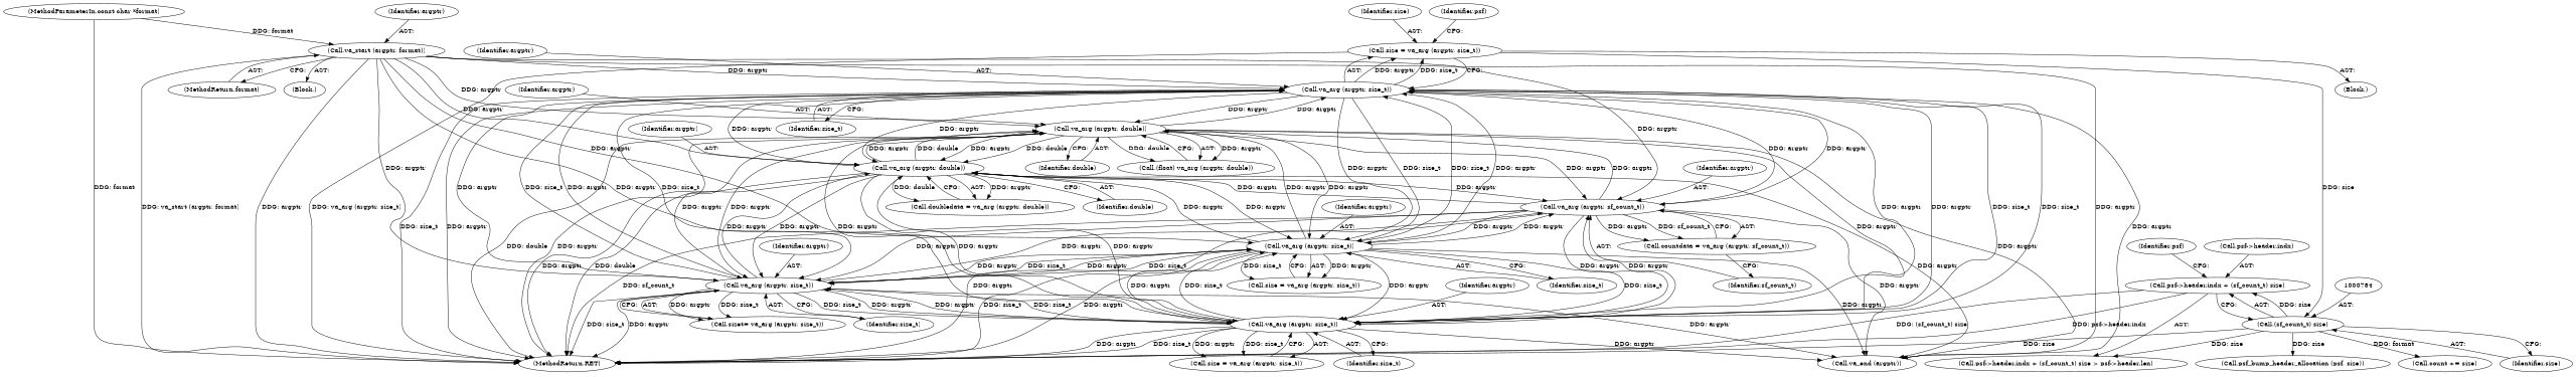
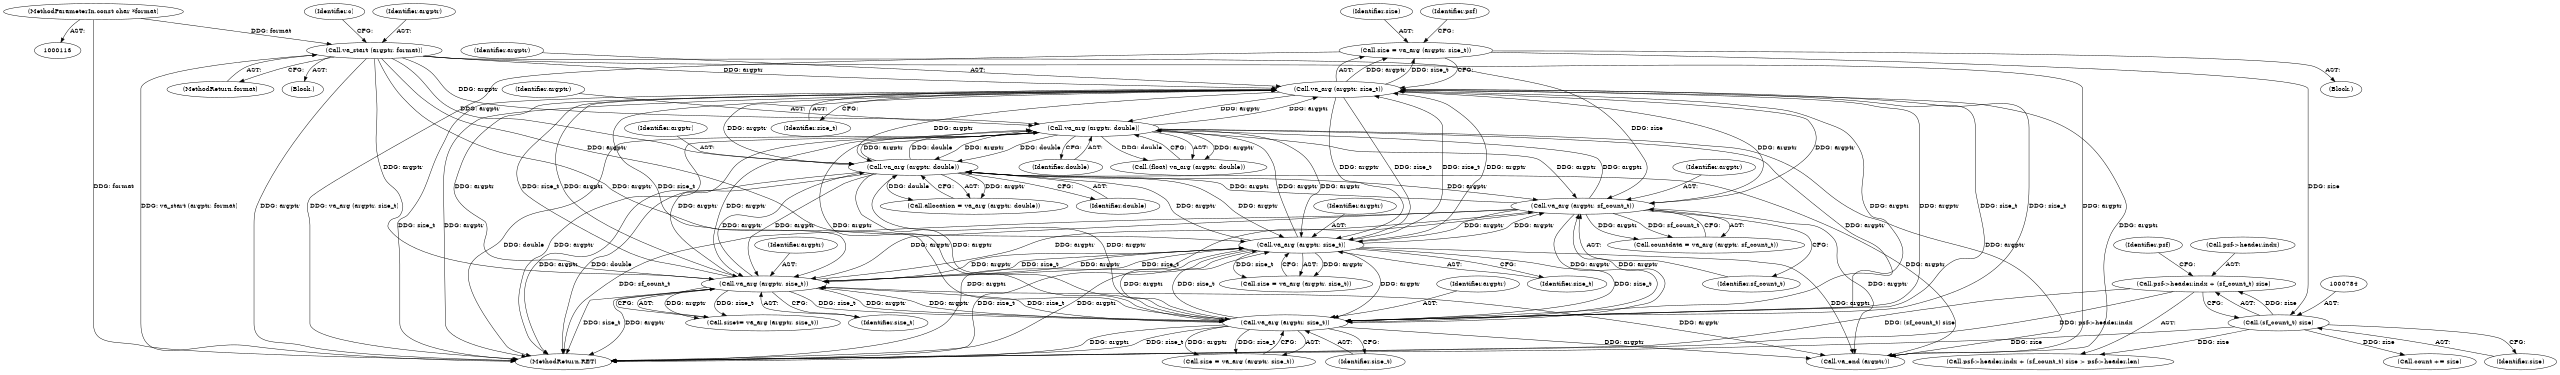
  digraph {
    n1 [label="(Call,psf->header.indx + (sf_count_t) size)"]
    n2 [label="(Call,(sf_count_t) size)"]
    n3 [label="(Call,psf->header.indx + (sf_count_t) size > psf->header.len)"]
    n4 [label="(MethodReturn,RET)"]
    n5 [label="(Call,count += size)"]
    n6 [label="(Identifier,size)"]
-   n7 [label="(Call,psf_bump_header_allocation (psf, size))"]
    n8 [label="(Call,size = va_arg (argptr, size_t))"]
    n9 [label="(Call,va_arg (argptr, size_t))"]
    n10 [label="(Block,)"]
    n11 [label="(Call,va_arg (argptr, double))"]
    n12 [label="(Call,va_arg (argptr, double))"]
    n13 [label="(Call,va_arg (argptr, sf_count_t))"]
    n14 [label="(Call,va_arg (argptr, size_t))"]
    n15 [label="(Call,va_arg (argptr, size_t))"]
    n16 [label="(Call,va_arg (argptr, size_t))"]
    n17 [label="(Call,va_end (argptr))"]
    n18 [label="(Identifier,size_t)"]
    n19 [label="(Identifier,double)"]
    n20 [label="(Call,(float) va_arg (argptr, double))"]
-   n21 [label="(Call,doubledata = va_arg (argptr, double))"]
+   n21 [label="(Call,allocation = va_arg (argptr, double))"]
    n22 [label="(Identifier,double)"]
    n23 [label="(Call,countdata = va_arg (argptr, sf_count_t))"]
    n24 [label="(Identifier,sf_count_t)"]
    n25 [label="(Identifier,size_t)"]
    n26 [label="(Call,size = va_arg (argptr, size_t))"]
    n27 [label="(Identifier,size_t)"]
    n28 [label="(Call,size = va_arg (argptr, size_t))"]
    n29 [label="(Call,size\t= va_arg (argptr, size_t))"]
    n30 [label="(Identifier,size_t)"]
    n31 [label="(Call,va_start (argptr, format))"]
    n32 [label="(MethodReturn,format)"]
    n33 [label="(Block,)"]
    n34 [label="(MethodParameterIn,const char *format)"]
+   1000113
    n36 [label="(Identifier,argptr)"]
    n37 [label="(Identifier,argptr)"]
    n38 [label="(Identifier,argptr)"]
    n39 [label="(Identifier,argptr)"]
    n40 [label="(Identifier,psf)"]
    n41 [label="(Identifier,argptr)"]
    n42 [label="(Identifier,psf)"]
+   n43 [label="(Identifier,c)"]
    n44 [label="(Identifier,size)"]
    n45 [label="(Identifier,argptr)"]
    n46 [label="(Identifier,argptr)"]
    n47 [label="(Call,psf->header.indx)"]
    n48 [label="(Identifier,argptr)"]
    1000784
    n1 -> n2 [label="CFG: "]
    n1 -> n3 [label="AST: "]
    n1 -> n4 [label="DDG: (sf_count_t) size"]
    n1 -> n4 [label="DDG: psf->header.indx"]
    n2 -> n1 [label="AST: "]
    n2 -> n1 [label="DDG: size"]
    n2 -> n3 [label="DDG: size"]
    n2 -> n4 [label="DDG: size"]
-   n2 -> n5 [label="DDG: format"]
+   n2 -> n5 [label="DDG: size"]
    n2 -> n6 [label="CFG: "]
-   n2 -> n7 [label="DDG: size"]
    n6 -> n2 [label="AST: "]
    n8 -> n2 [label="DDG: size"]
    n8 -> n4 [label="DDG: va_arg (argptr, size_t)"]
    n8 -> n9 [label="CFG: "]
    n8 -> n10 [label="AST: "]
    n9 -> n4 [label="DDG: size_t"]
    n9 -> n4 [label="DDG: argptr"]
    n9 -> n8 [label="AST: "]
    n9 -> n8 [label="DDG: argptr"]
    n9 -> n8 [label="DDG: size_t"]
    n9 -> n11 [label="DDG: argptr"]
    n9 -> n12 [label="DDG: argptr"]
    n9 -> n13 [label="DDG: argptr"]
    n9 -> n14 [label="DDG: argptr"]
    n9 -> n14 [label="DDG: size_t"]
    n9 -> n15 [label="DDG: argptr"]
    n9 -> n15 [label="DDG: size_t"]
    n9 -> n16 [label="DDG: argptr"]
    n9 -> n16 [label="DDG: size_t"]
    n9 -> n17 [label="DDG: argptr"]
    n9 -> n18 [label="CFG: "]
    n11 -> n4 [label="DDG: double"]
    n11 -> n4 [label="DDG: argptr"]
    n11 -> n9 [label="DDG: argptr"]
    n11 -> n12 [label="DDG: argptr"]
    n11 -> n12 [label="DDG: double"]
    n11 -> n13 [label="DDG: argptr"]
    n11 -> n14 [label="DDG: argptr"]
    n11 -> n15 [label="DDG: argptr"]
    n11 -> n16 [label="DDG: argptr"]
    n11 -> n17 [label="DDG: argptr"]
    n11 -> n19 [label="CFG: "]
    n11 -> n20 [label="AST: "]
    n11 -> n20 [label="DDG: argptr"]
    n11 -> n20 [label="DDG: double"]
    n12 -> n4 [label="DDG: argptr"]
    n12 -> n4 [label="DDG: double"]
    n12 -> n9 [label="DDG: argptr"]
    n12 -> n11 [label="DDG: argptr"]
    n12 -> n11 [label="DDG: double"]
    n12 -> n13 [label="DDG: argptr"]
    n12 -> n14 [label="DDG: argptr"]
    n12 -> n15 [label="DDG: argptr"]
    n12 -> n16 [label="DDG: argptr"]
    n12 -> n17 [label="DDG: argptr"]
    n12 -> n21 [label="AST: "]
    n12 -> n21 [label="DDG: argptr"]
    n12 -> n21 [label="DDG: double"]
    n12 -> n22 [label="CFG: "]
    n13 -> n4 [label="DDG: sf_count_t"]
    n13 -> n4 [label="DDG: argptr"]
    n13 -> n9 [label="DDG: argptr"]
    n13 -> n11 [label="DDG: argptr"]
    n13 -> n12 [label="DDG: argptr"]
    n13 -> n14 [label="DDG: argptr"]
    n13 -> n15 [label="DDG: argptr"]
    n13 -> n16 [label="DDG: argptr"]
    n13 -> n17 [label="DDG: argptr"]
    n13 -> n23 [label="AST: "]
    n13 -> n23 [label="DDG: argptr"]
    n13 -> n23 [label="DDG: sf_count_t"]
-   n23 -> n24 [label="CFG: "]
+   n13 -> n24 [label="CFG: "]
    n14 -> n4 [label="DDG: size_t"]
    n14 -> n4 [label="DDG: argptr"]
    n14 -> n9 [label="DDG: argptr"]
    n14 -> n9 [label="DDG: size_t"]
    n14 -> n11 [label="DDG: argptr"]
    n14 -> n12 [label="DDG: argptr"]
    n14 -> n13 [label="DDG: argptr"]
    n14 -> n15 [label="DDG: argptr"]
    n14 -> n15 [label="DDG: size_t"]
    n14 -> n16 [label="DDG: argptr"]
    n14 -> n16 [label="DDG: size_t"]
    n14 -> n17 [label="DDG: argptr"]
    n14 -> n25 [label="CFG: "]
    n14 -> n26 [label="AST: "]
    n14 -> n26 [label="DDG: argptr"]
    n14 -> n26 [label="DDG: size_t"]
    n15 -> n4 [label="DDG: argptr"]
    n15 -> n4 [label="DDG: size_t"]
    n15 -> n9 [label="DDG: argptr"]
    n15 -> n9 [label="DDG: size_t"]
    n15 -> n11 [label="DDG: argptr"]
    n15 -> n12 [label="DDG: argptr"]
    n15 -> n13 [label="DDG: argptr"]
    n15 -> n14 [label="DDG: argptr"]
    n15 -> n14 [label="DDG: size_t"]
    n15 -> n16 [label="DDG: argptr"]
    n15 -> n16 [label="DDG: size_t"]
    n15 -> n17 [label="DDG: argptr"]
    n15 -> n27 [label="CFG: "]
    n15 -> n28 [label="AST: "]
    n15 -> n28 [label="DDG: argptr"]
    n15 -> n28 [label="DDG: size_t"]
    n16 -> n4 [label="DDG: size_t"]
    n16 -> n4 [label="DDG: argptr"]
    n16 -> n9 [label="DDG: argptr"]
    n16 -> n9 [label="DDG: size_t"]
    n16 -> n11 [label="DDG: argptr"]
    n16 -> n12 [label="DDG: argptr"]
    n16 -> n13 [label="DDG: argptr"]
    n16 -> n14 [label="DDG: argptr"]
    n16 -> n14 [label="DDG: size_t"]
    n16 -> n15 [label="DDG: argptr"]
    n16 -> n15 [label="DDG: size_t"]
    n16 -> n17 [label="DDG: argptr"]
    n16 -> n29 [label="AST: "]
    n16 -> n29 [label="DDG: argptr"]
    n16 -> n29 [label="DDG: size_t"]
    n16 -> n30 [label="CFG: "]
    n18 -> n9 [label="AST: "]
    n19 -> n11 [label="AST: "]
    n20 -> n11 [label="CFG: "]
    n21 -> n12 [label="CFG: "]
    n22 -> n12 [label="AST: "]
    n23 -> n13 [label="CFG: "]
    n24 -> n13 [label="AST: "]
    n25 -> n14 [label="AST: "]
    n26 -> n14 [label="CFG: "]
    n27 -> n15 [label="AST: "]
    n28 -> n15 [label="CFG: "]
    n29 -> n16 [label="CFG: "]
    n30 -> n16 [label="AST: "]
    n31 -> n4 [label="DDG: va_start (argptr, format)"]
    n31 -> n4 [label="DDG: argptr"]
    n31 -> n9 [label="DDG: argptr"]
    n31 -> n11 [label="DDG: argptr"]
    n31 -> n12 [label="DDG: argptr"]
-   n31 -> n13 [label="DDG: argptr"]
+   n31 -> n13 [label="DDG: size"]
    n31 -> n14 [label="DDG: argptr"]
    n31 -> n15 [label="DDG: argptr"]
    n31 -> n16 [label="DDG: argptr"]
    n31 -> n17 [label="DDG: argptr"]
    n31 -> n32 [label="CFG: "]
    n31 -> n33 [label="AST: "]
    n32 -> n31 [label="AST: "]
    n34 -> n4 [label="DDG: format"]
    n34 -> n31 [label="DDG: format"]
+   n34 -> 1000113 [label="AST: "]
    n36 -> n12 [label="AST: "]
    n37 -> n14 [label="AST: "]
    n38 -> n13 [label="AST: "]
    n39 -> n15 [label="AST: "]
    n40 -> n1 [label="CFG: "]
    n41 -> n16 [label="AST: "]
    n42 -> n8 [label="CFG: "]
+   n43 -> n31 [label="CFG: "]
    n44 -> n8 [label="AST: "]
    n45 -> n11 [label="AST: "]
    n46 -> n9 [label="AST: "]
    n47 -> n1 [label="AST: "]
    n48 -> n31 [label="AST: "]
    1000784 -> n2 [label="AST: "]
  }
